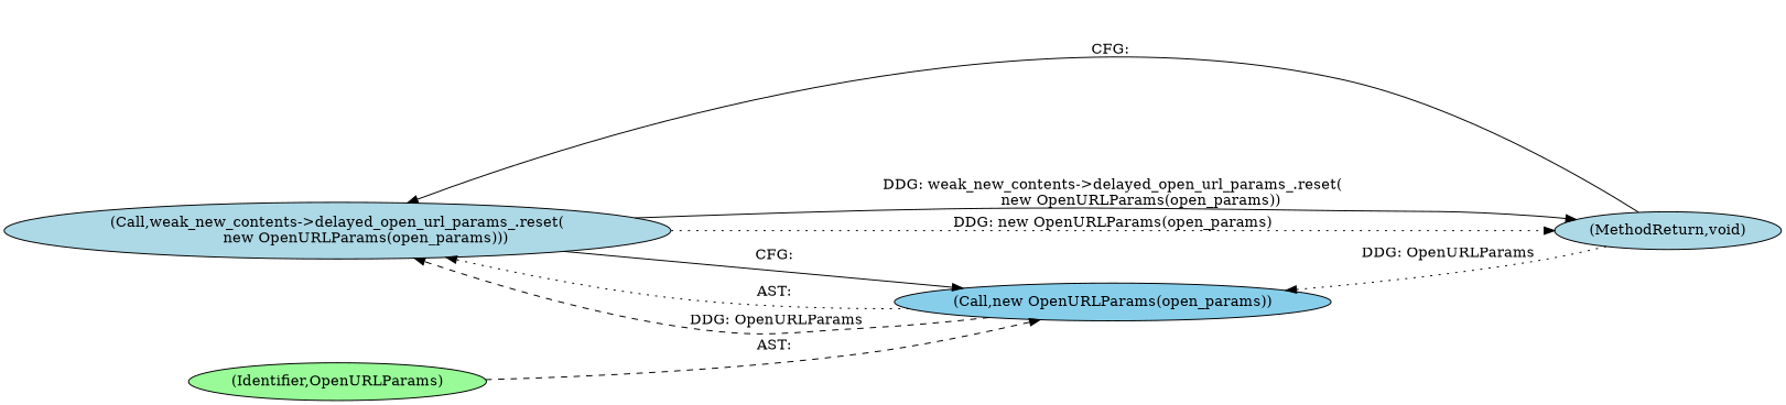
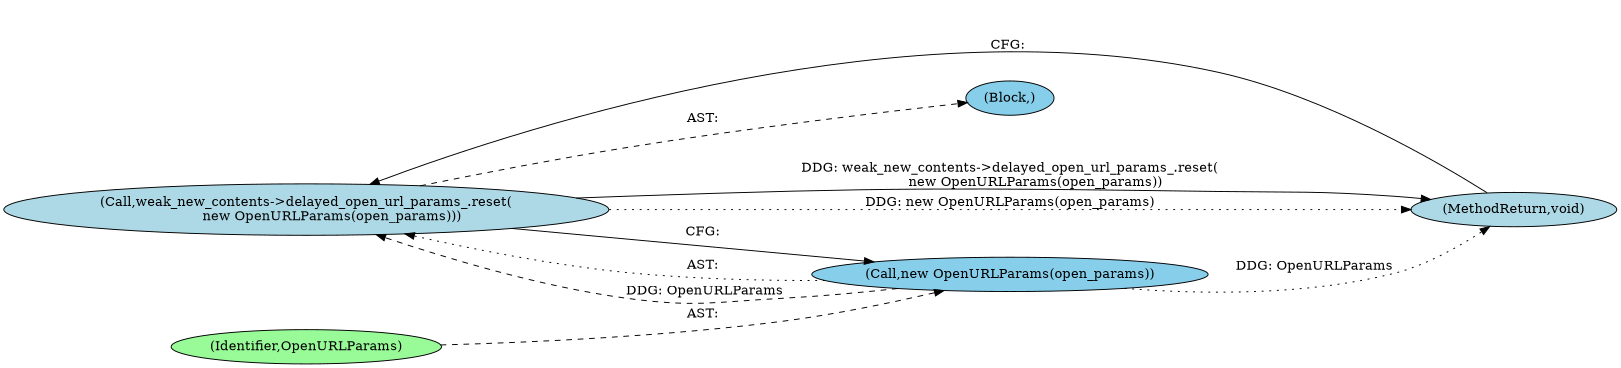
  digraph {
    rankdir=LR
    node [fillcolor=lightblue style=filled]
    edge [style=solid]
    n1 [label="(Call,weak_new_contents->delayed_open_url_params_.reset(\n            new OpenURLParams(open_params)))"]
    n2 [fillcolor=skyblue label="(Call,new OpenURLParams(open_params))"]
+   n3 [fillcolor=skyblue label="(Block,)"]
    n4 [label="(MethodReturn,void)"]
    n5 [fillcolor=palegreen label="(Identifier,OpenURLParams)"]
    n1 -> n2 [label="CFG: "]
+   n1 -> n3 [label="AST: " style=dashed]
    n1 -> n4 [label="DDG: weak_new_contents->delayed_open_url_params_.reset(\n            new OpenURLParams(open_params))"]
    n1 -> n4 [label="DDG: new OpenURLParams(open_params)" style=dotted]
    n2 -> n1 [label="AST: " style=dotted]
    n2 -> n1 [label="DDG: OpenURLParams" style=dashed]
-   n4 -> n2 [label="DDG: OpenURLParams" style=dotted]
+   n2 -> n4 [label="DDG: OpenURLParams" style=dotted]
    n4 -> n1 [label="CFG: "]
    n5 -> n2 [label="AST: " style=dashed]
  }
